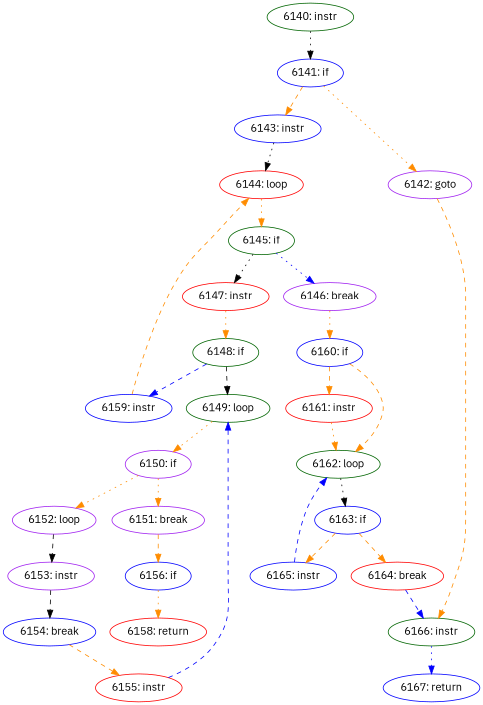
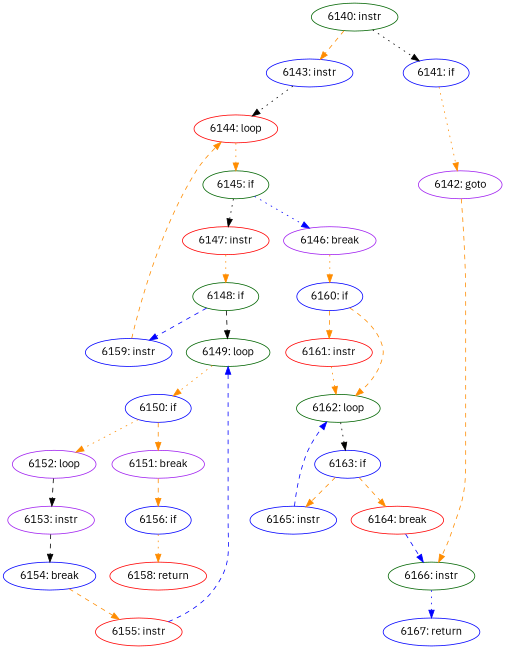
  digraph {
    fontname="IBM Plex Sans"
    node [color=blue fontname="IBM Plex Sans"]
    edge [color=darkorange fontname="IBM Plex Sans" style=dashed]
    n1 [color=darkgreen label="6140: instr"]
    n2 [label="6141: if"]
    n3 [color=purple label="6142: goto"]
    n4 [label="6143: instr"]
    n5 [color=darkgreen label="6166: instr"]
    n6 [color=red label="6144: loop"]
    n7 [label="6167: return"]
    n8 [color=darkgreen label="6145: if"]
    n9 [color=red label="6147: instr"]
    n10 [color=purple label="6146: break"]
    n11 [color=darkgreen label="6148: if"]
    n12 [label="6160: if"]
    n13 [color=darkgreen label="6149: loop"]
    n14 [label="6159: instr"]
    n15 [color=red label="6161: instr"]
    n16 [color=darkgreen label="6162: loop"]
    n17 [label="6163: if"]
-   n18 [color=purple label="6150: if"]
+   n18 [label="6150: if"]
    n19 [color=purple label="6152: loop"]
    n20 [color=purple label="6151: break"]
    n21 [color=purple label="6153: instr"]
    n22 [label="6156: if"]
    n23 [label="6154: break"]
    n24 [color=red label="6158: return"]
    n25 [color=red label="6155: instr"]
    n26 [label="6165: instr"]
    n27 [color=red label="6164: break"]
    n1 -> n2 [color=black style=dotted]
    n2 -> n3 [style=dotted]
-   n2 -> n4
+   n1 -> n4
    n3 -> n5
    n4 -> n6 [color=black style=dotted]
    n5 -> n7 [color=blue style=dotted]
    n6 -> n8 [style=dotted]
    n8 -> n9 [color=black style=dotted]
    n8 -> n10 [color=blue style=dotted]
    n9 -> n11 [style=dotted]
    n10 -> n12 [style=dotted]
    n11 -> n13 [color=black]
    n11 -> n14 [color=blue]
    n12 -> n15
    n12 -> n16
    n13 -> n18 [style=dotted]
    n14 -> n6
    n15 -> n16 [style=dotted]
    n16 -> n17 [color=black style=dotted]
    n17 -> n26
    n17 -> n27
    n18 -> n19 [style=dotted]
-   n18 -> n20 [style=dotted]
+   n18 -> n20
    n19 -> n21 [color=black]
    n20 -> n22
    n21 -> n23 [color=black]
    n22 -> n24 [style=dotted]
    n23 -> n25
    n25 -> n13 [color=blue]
    n26 -> n16 [color=blue]
    n27 -> n5 [color=blue]
  }
